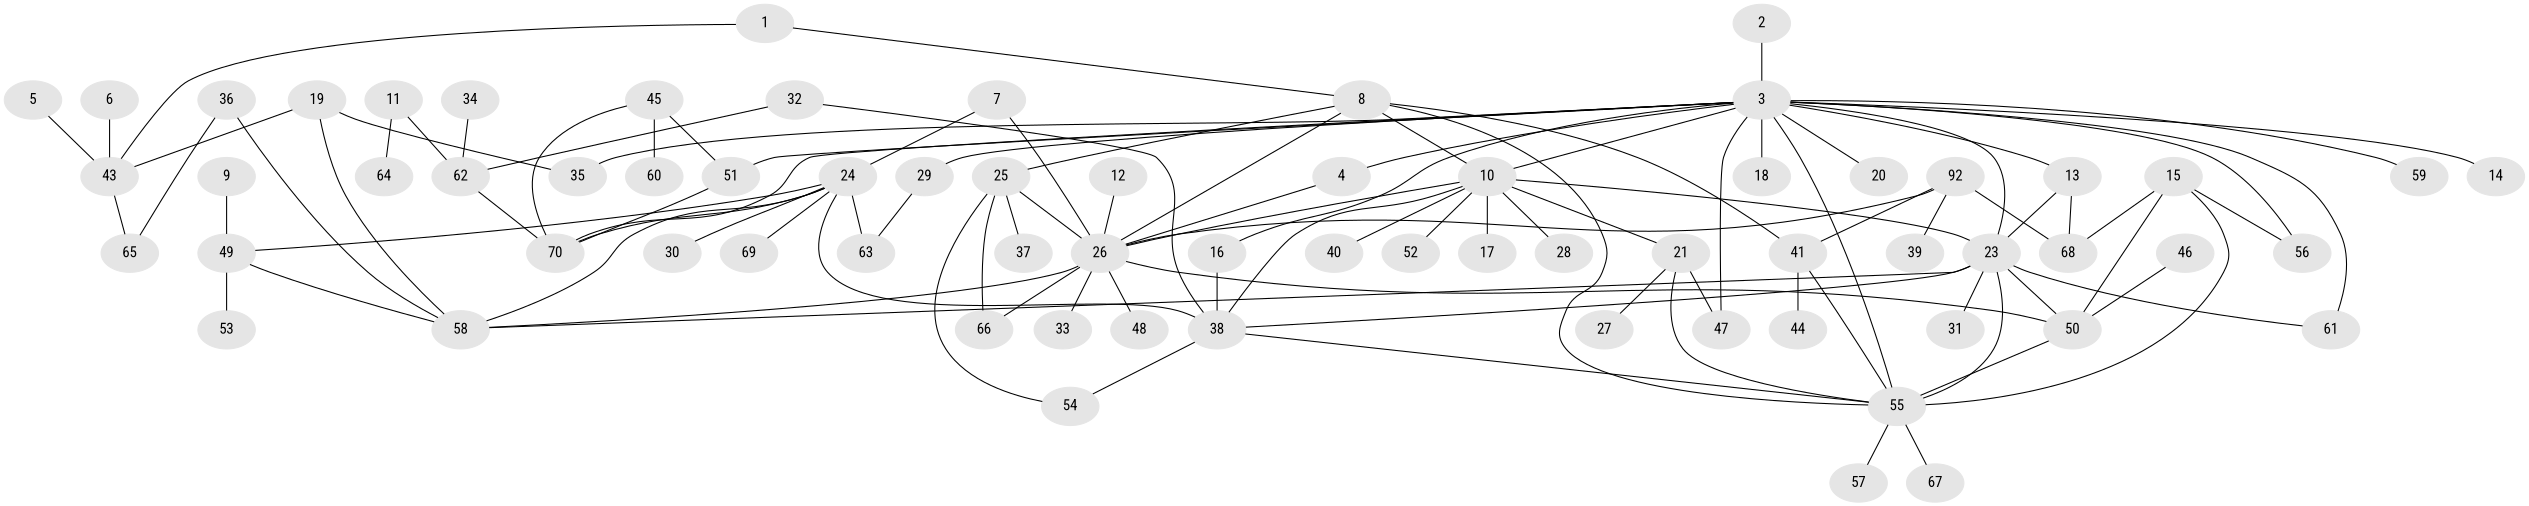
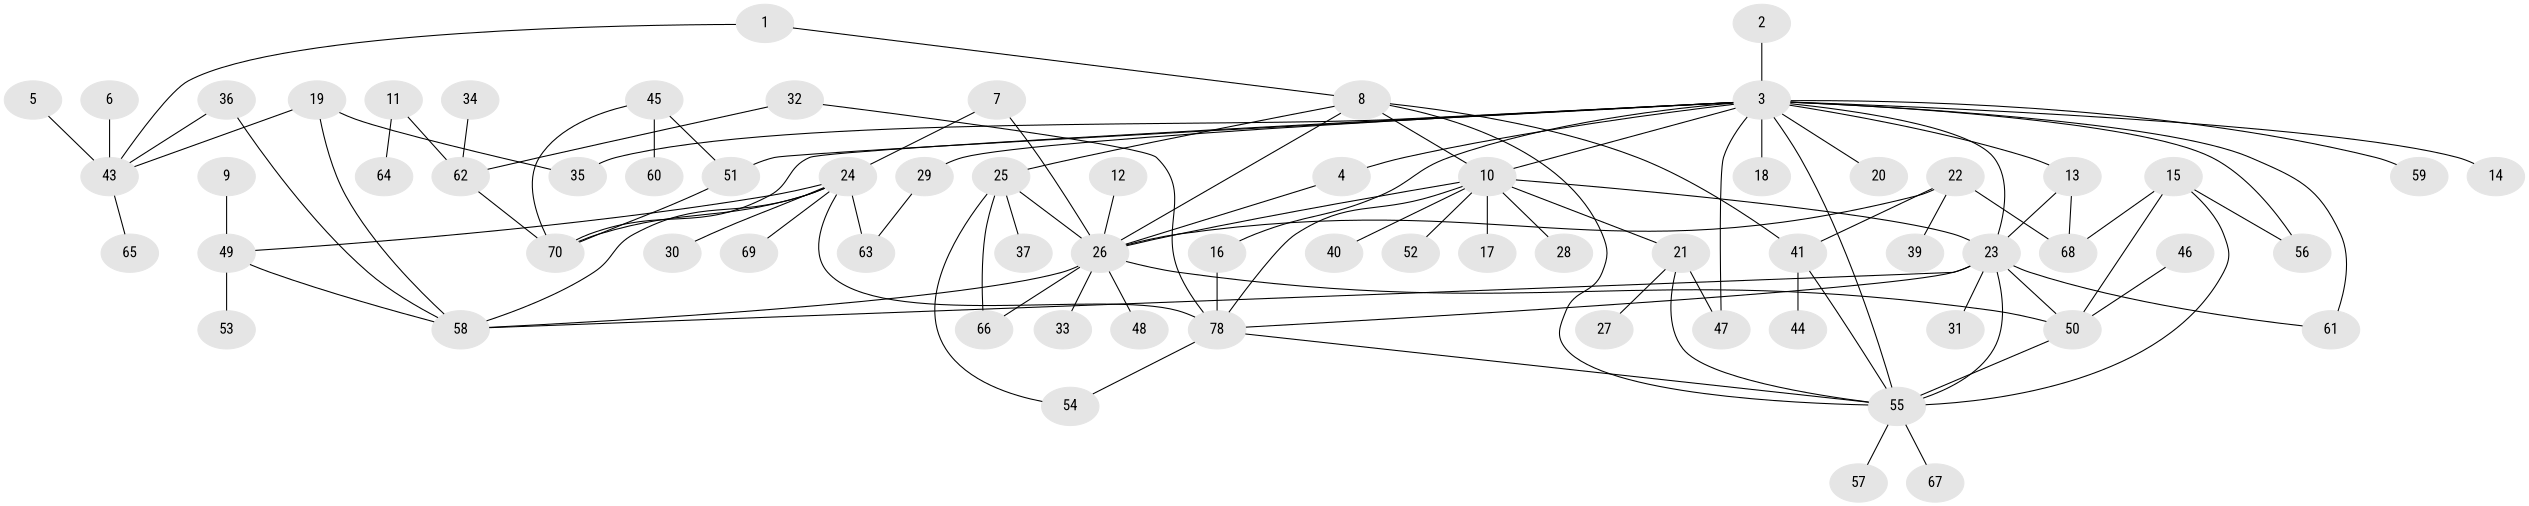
  graph {
    fontname="Roboto Condensed"
    node [color=gray90 fontname="Roboto Condensed" style=filled]
    edge [fontname="Roboto Condensed" weight=1.0]
    1
    8
    43
    10
    55
    26
    25
    41
    65
    2
    3
    4
    13
    14
    16
    18
    20
    23
    29
    35
    47
    51
    56
    59
    61
    70
    17
    21
    28
-   38
+   38 [label=78]
    40
    52
    68
    50
    58
    31
    63
    57
    67
    66
    33
    48
    5
    6
    7
    24
    49
    30
    69
    37
    54
    44
    9
    53
    27
    11
    62
    64
    12
    15
    19
-   22 [label=92]
+   22
    39
    32
    34
    36
    45
    60
    46
    1 -- 8
    1 -- 43
    8 -- 10
    8 -- 55
    8 -- 26
    8 -- 25
    8 -- 41
    43 -- 65
    10 -- 26
    10 -- 23 [weight=2.0]
    10 -- 17
    10 -- 21
    10 -- 28
    10 -- 38
    10 -- 40
    10 -- 52
    55 -- 57
    55 -- 67
    26 -- 50
    26 -- 58
    26 -- 66
    26 -- 33
    26 -- 48
    25 -- 26
    25 -- 66
    25 -- 37
    25 -- 54
    41 -- 55
    41 -- 44
    2 -- 3
    3 -- 10
    3 -- 55
    3 -- 4
    3 -- 13
    3 -- 14
    3 -- 16
    3 -- 18
    3 -- 20
    3 -- 23
    3 -- 29
    3 -- 35
    3 -- 47
    3 -- 51
    3 -- 56
    3 -- 59
    3 -- 61
    3 -- 70
    4 -- 26
    13 -- 23 [weight=2.0]
    13 -- 68
    16 -- 38
    23 -- 55 [weight=2.0]
    23 -- 61
    23 -- 38
    23 -- 50
    23 -- 58
    23 -- 31
    29 -- 63
    51 -- 70
    21 -- 55
    21 -- 47
    21 -- 27
    38 -- 55
    38 -- 54
    50 -- 55
    5 -- 43
    6 -- 43
    7 -- 26
    7 -- 24
    24 -- 70
    24 -- 38
    24 -- 58
    24 -- 63
    24 -- 49
    24 -- 30
    24 -- 69
    49 -- 58
    49 -- 53
    9 -- 49
    11 -- 62
    11 -- 64
    62 -- 70
    12 -- 26
    15 -- 55
    15 -- 56
    15 -- 68
    15 -- 50
    19 -- 43
    19 -- 35
    19 -- 58
    22 -- 26
    22 -- 41
    22 -- 68
    22 -- 39
    32 -- 38
    32 -- 62
    34 -- 62
-   36 -- 65
+   36 -- 43
    36 -- 58
    45 -- 51
    45 -- 70
    45 -- 60
    46 -- 50
  }
